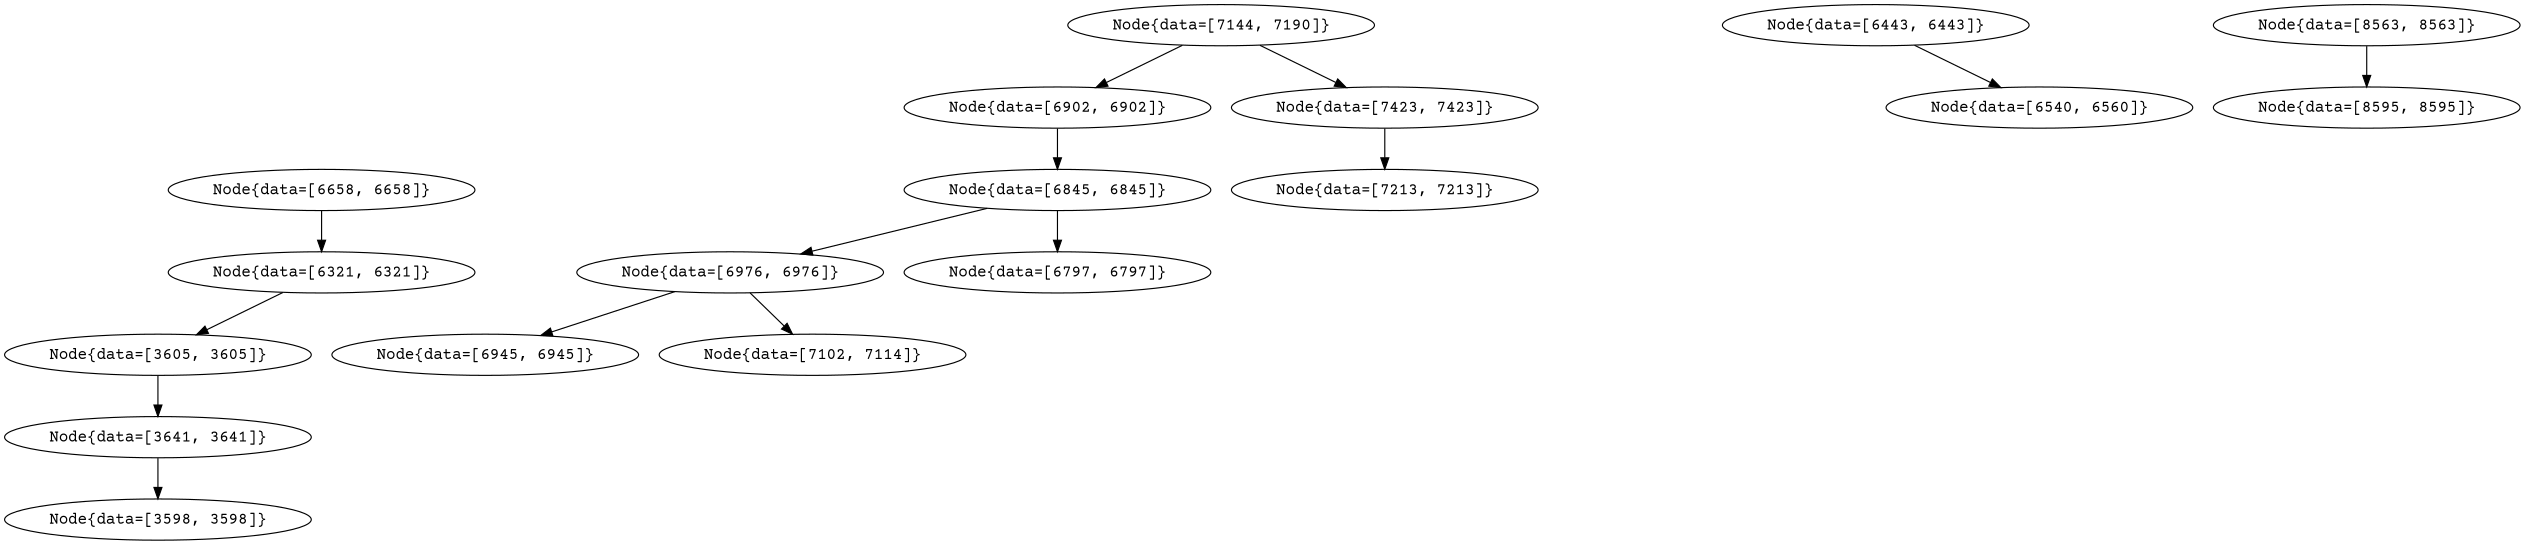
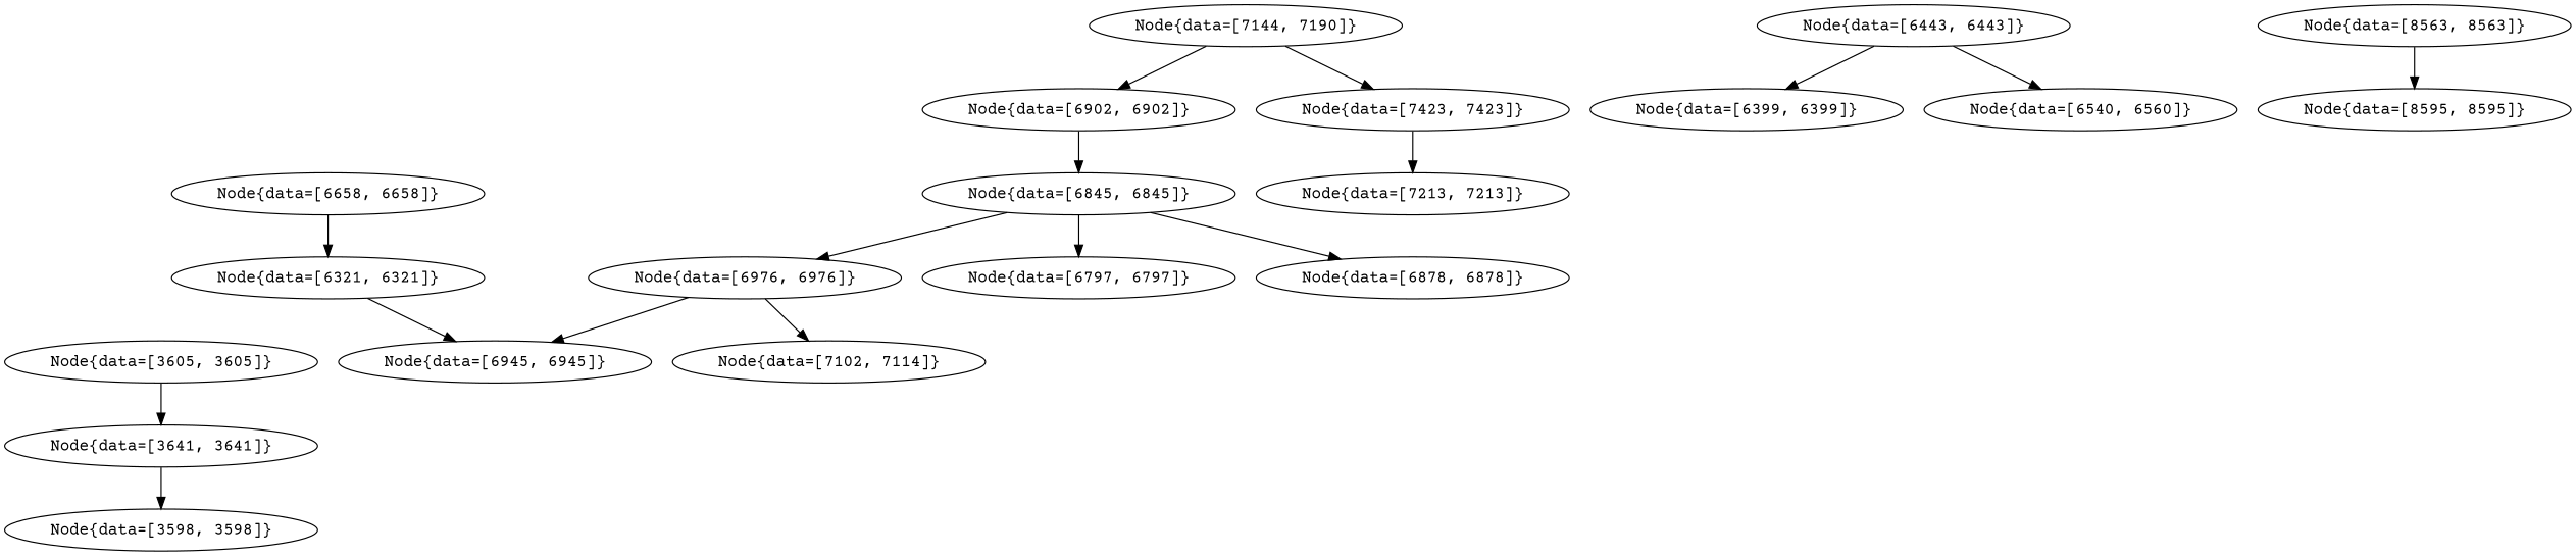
  digraph {
    fontname="Courier Prime"
    node [fontname="Courier Prime"]
    edge [fontname="Courier Prime"]
    n1 [label="Node{data=[6658, 6658]}"]
    n2 [label="Node{data=[6321, 6321]}"]
    n3 [label="Node{data=[3605, 3605]}"]
    n4 [label="Node{data=[7144, 7190]}"]
    n5 [label="Node{data=[6902, 6902]}"]
    n6 [label="Node{data=[7423, 7423]}"]
    n7 [label="Node{data=[3641, 3641]}"]
    n8 [label="Node{data=[6443, 6443]}"]
+   n9 [label="Node{data=[6399, 6399]}"]
    n10 [label="Node{data=[6540, 6560]}"]
    n11 [label="Node{data=[3598, 3598]}"]
    n12 [label="Node{data=[6845, 6845]}"]
    n13 [label="Node{data=[7213, 7213]}"]
    n14 [label="Node{data=[6976, 6976]}"]
    n15 [label="Node{data=[6797, 6797]}"]
+   n16 [label="Node{data=[6878, 6878]}"]
    n17 [label="Node{data=[6945, 6945]}"]
    n18 [label="Node{data=[7102, 7114]}"]
    n19 [label="Node{data=[8563, 8563]}"]
    n20 [label="Node{data=[8595, 8595]}"]
    n1 -> n2
-   n2 -> n3
+   n2 -> n17
    n3 -> n7
    n4 -> n5
    n4 -> n6
    n5 -> n12
    n6 -> n13
    n7 -> n11
+   n8 -> n9
    n8 -> n10
    n12 -> n14
    n12 -> n15
+   n12 -> n16
    n14 -> n17
    n14 -> n18
    n19 -> n20
  }
